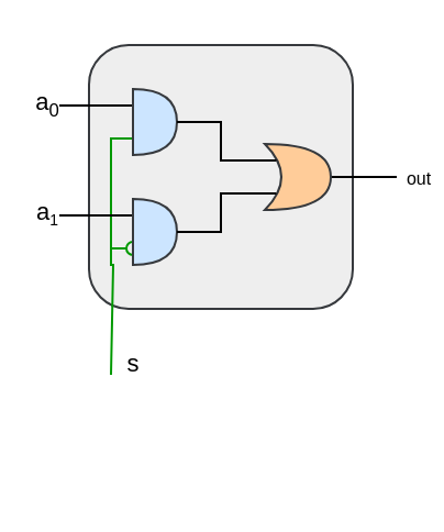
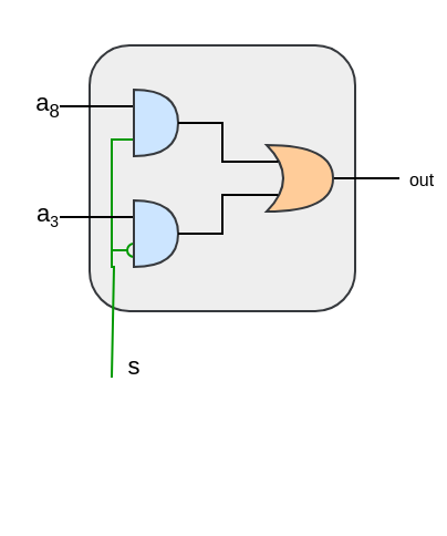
  <mxCell id="0" />
  <mxCell id="1" parent="0" />
  <mxCell id="2" value="" style="rounded=1;whiteSpace=wrap;html=1;fillColor=#eeeeee;strokeColor=#36393d;" vertex="1" parent="1"><mxGeometry x="40" y="20" width="120" height="120" as="geometry" /></mxCell>
  <mxCell id="3" style="edgeStyle=orthogonalEdgeStyle;rounded=0;orthogonalLoop=1;jettySize=auto;html=1;exitX=0;exitY=0.25;exitDx=0;exitDy=0;exitPerimeter=0;endArrow=none;endFill=0;" edge="1" parent="1" source="6"><mxGeometry relative="1" as="geometry"><mxPoint x="20" y="47.444" as="targetPoint" /></mxGeometry></mxCell>
  <mxCell id="4" style="edgeStyle=orthogonalEdgeStyle;rounded=0;orthogonalLoop=1;jettySize=auto;html=1;exitX=0;exitY=0.75;exitDx=0;exitDy=0;exitPerimeter=0;endArrow=none;endFill=0;strokeColor=#009900;" edge="1" parent="1" source="6"><mxGeometry relative="1" as="geometry"><mxPoint x="50" y="170" as="targetPoint" /><Array as="points"><mxPoint x="50" y="62" /><mxPoint x="50" y="120" /><mxPoint x="51" y="120" /><mxPoint x="51" y="170" /></Array></mxGeometry></mxCell>
  <mxCell id="5" value="s" style="edgeLabel;html=1;align=center;verticalAlign=middle;resizable=0;points=[];" vertex="1" connectable="0" parent="4"><mxGeometry x="0.902" y="1" relative="1" as="geometry"><mxPoint x="8" as="offset" /></mxGeometry></mxCell>
  <mxCell id="6" value="" style="shape=or;whiteSpace=wrap;html=1;fillColor=#cce5ff;strokeColor=#36393d;" vertex="1" parent="1"><mxGeometry x="60" y="40" width="20" height="30" as="geometry" /></mxCell>
  <mxCell id="7" style="edgeStyle=orthogonalEdgeStyle;rounded=0;orthogonalLoop=1;jettySize=auto;html=1;exitX=1;exitY=0.5;exitDx=0;exitDy=0;exitPerimeter=0;endArrow=none;endFill=0;" edge="1" parent="1" source="9"><mxGeometry relative="1" as="geometry"><mxPoint x="180" y="80" as="targetPoint" /></mxGeometry></mxCell>
  <mxCell id="8" value="out" style="edgeLabel;html=1;align=center;verticalAlign=middle;resizable=0;points=[];fontSize=8;" vertex="1" connectable="0" parent="7"><mxGeometry x="0.903" relative="1" as="geometry"><mxPoint x="10" as="offset" /></mxGeometry></mxCell>
  <mxCell id="9" value="" style="shape=xor;whiteSpace=wrap;html=1;fillColor=#ffcc99;strokeColor=#36393d;" vertex="1" parent="1"><mxGeometry x="120" y="65" width="30" height="30" as="geometry" /></mxCell>
  <mxCell id="10" style="edgeStyle=orthogonalEdgeStyle;rounded=0;orthogonalLoop=1;jettySize=auto;html=1;exitX=0;exitY=0.25;exitDx=0;exitDy=0;exitPerimeter=0;endArrow=none;endFill=0;" edge="1" parent="1" source="12"><mxGeometry relative="1" as="geometry"><mxPoint x="20" y="97.444" as="targetPoint" /></mxGeometry></mxCell>
  <mxCell id="11" style="edgeStyle=orthogonalEdgeStyle;rounded=0;orthogonalLoop=1;jettySize=auto;html=1;exitX=0;exitY=0.75;exitDx=0;exitDy=0;exitPerimeter=0;strokeColor=#009900;endArrow=none;endFill=0;startArrow=oval;startFill=0;" edge="1" parent="1" source="12"><mxGeometry relative="1" as="geometry"><mxPoint x="50" y="112.444" as="targetPoint" /></mxGeometry></mxCell>
  <mxCell id="12" value="" style="shape=or;whiteSpace=wrap;html=1;fillColor=#cce5ff;strokeColor=#36393d;" vertex="1" parent="1"><mxGeometry x="60" y="90" width="20" height="30" as="geometry" /></mxCell>
  <mxCell id="13" style="edgeStyle=orthogonalEdgeStyle;rounded=0;orthogonalLoop=1;jettySize=auto;html=1;exitX=0.175;exitY=0.75;exitDx=0;exitDy=0;exitPerimeter=0;entryX=1;entryY=0.5;entryDx=0;entryDy=0;entryPerimeter=0;curved=0;endArrow=none;endFill=0;" edge="1" parent="1" source="9" target="12"><mxGeometry relative="1" as="geometry" /></mxCell>
  <mxCell id="14" style="edgeStyle=orthogonalEdgeStyle;rounded=0;orthogonalLoop=1;jettySize=auto;html=1;exitX=0.175;exitY=0.25;exitDx=0;exitDy=0;exitPerimeter=0;entryX=1;entryY=0.5;entryDx=0;entryDy=0;entryPerimeter=0;endArrow=none;endFill=0;" edge="1" parent="1" source="9" target="6"><mxGeometry relative="1" as="geometry" /></mxCell>
  <mxCell id="15" value="" style="ellipse;whiteSpace=wrap;html=1;" vertex="1" parent="1"><mxGeometry x="70" y="50" height="10" as="geometry" /></mxCell>
- <mxCell id="16" value="a&lt;font size=&quot;1&quot;&gt;&lt;sub&gt;0&lt;/sub&gt;&lt;/font&gt;" style="edgeLabel;html=1;align=center;verticalAlign=middle;resizable=0;points=[];" vertex="1" connectable="0" parent="1"><mxGeometry x="70" y="170" as="geometry"><mxPoint x="-50" y="-124" as="offset" /></mxGeometry></mxCell>
- <mxCell id="17" value="a&lt;span style=&quot;font-size: 8.333px;&quot;&gt;&lt;sub&gt;1&lt;/sub&gt;&lt;/span&gt;" style="edgeLabel;html=1;align=center;verticalAlign=middle;resizable=0;points=[];" vertex="1" connectable="0" parent="1"><mxGeometry x="70" y="220" as="geometry"><mxPoint x="-50" y="-124" as="offset" /></mxGeometry></mxCell>
+ <mxCell id="16" value="a&lt;font size=&quot;1&quot;&gt;&lt;sub&gt;8&lt;/sub&gt;&lt;/font&gt;" style="edgeLabel;html=1;align=center;verticalAlign=middle;resizable=0;points=[];" vertex="1" connectable="0" parent="1"><mxGeometry x="70" y="170" as="geometry"><mxPoint x="-50" y="-124" as="offset" /></mxGeometry></mxCell>
+ <mxCell id="17" value="a&lt;span style=&quot;font-size: 8.333px;&quot;&gt;&lt;sub&gt;3&lt;/sub&gt;&lt;/span&gt;" style="edgeLabel;html=1;align=center;verticalAlign=middle;resizable=0;points=[];" vertex="1" connectable="0" parent="1"><mxGeometry x="70" y="220" as="geometry"><mxPoint x="-50" y="-124" as="offset" /></mxGeometry></mxCell>
